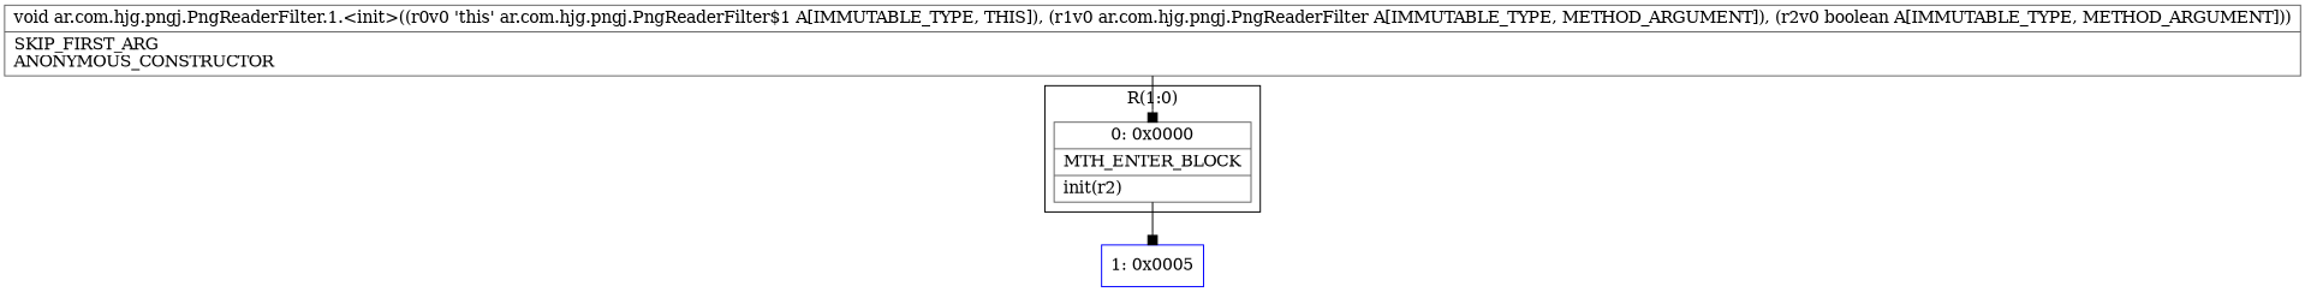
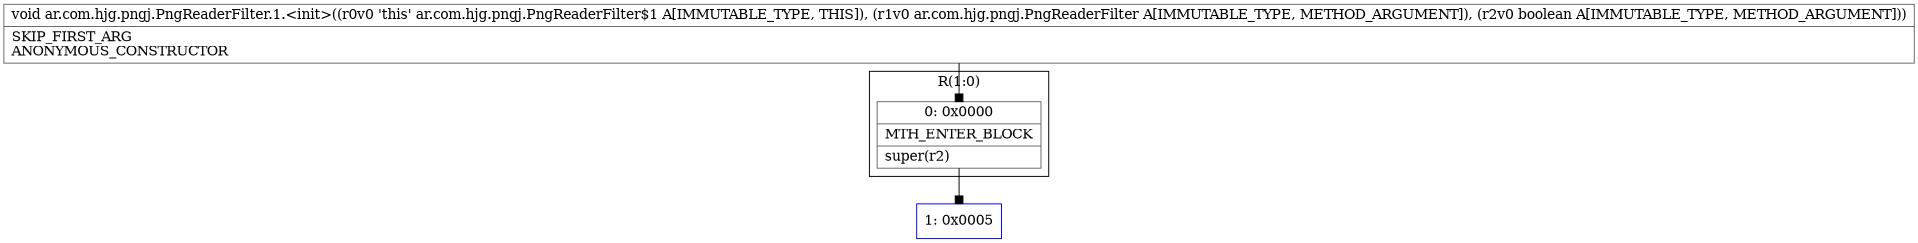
  digraph {
    node [color=gray40 shape=record]
    edge [arrowhead=box]
-   n1 [label="{0\:\ 0x0000|MTH_ENTER_BLOCK\l|init(r2)\l}"]
+   n1 [label="{0\:\ 0x0000|MTH_ENTER_BLOCK\l|super(r2)\l}"]
    n2 [color=blue label="{1\:\ 0x0005}"]
    n3 [label="{void ar.com.hjg.pngj.PngReaderFilter.1.\<init\>((r0v0 'this' ar.com.hjg.pngj.PngReaderFilter$1 A[IMMUTABLE_TYPE, THIS]), (r1v0 ar.com.hjg.pngj.PngReaderFilter A[IMMUTABLE_TYPE, METHOD_ARGUMENT]), (r2v0 boolean A[IMMUTABLE_TYPE, METHOD_ARGUMENT]))  | SKIP_FIRST_ARG\lANONYMOUS_CONSTRUCTOR\l}"]
    subgraph cluster_1 {
      label="R(1:0)"
      n1
    }
    n1 -> n2
    n3 -> n1
  }
